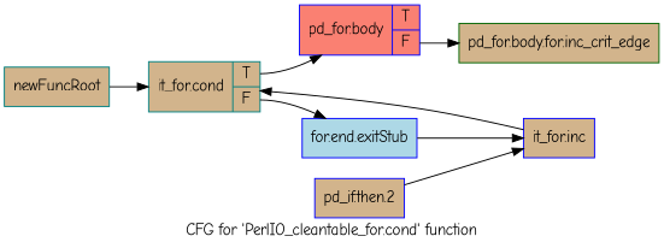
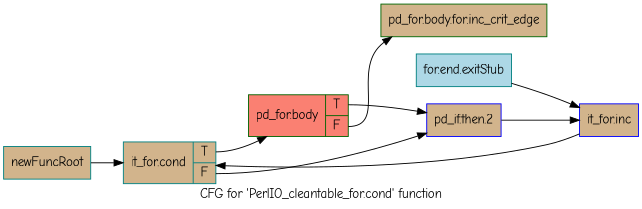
  digraph {
    fontname="Comic Neue"
    label="CFG for 'PerlIO_cleantable_for.cond' function"
    rankdir=LR
    node [color=blue fillcolor=tan fontname="Comic Neue" shape=record style=filled]
    edge [fontname="Comic Neue"]
    n1 [color=teal label="{newFuncRoot}"]
    n2 [color=teal label="{it_for.cond|{<s0>T|<s1>F}}"]
-   n3 [fillcolor=lightblue label="{for.end.exitStub}"]
-   n4 [fillcolor=salmon label="{pd_for.body|{<s0>T|<s1>F}}"]
+   n3 [color=teal fillcolor=lightblue label="{for.end.exitStub}"]
+   n4 [color=darkgreen fillcolor=salmon label="{pd_for.body|{<s0>T|<s1>F}}"]
    n5 [label="{it_for.inc}"]
    n6 [label="{pd_if.then.2}"]
    n7 [color=darkgreen label="{pd_for.body.for.inc_crit_edge}"]
    n1 -> n2
-   n2 -> n3 [tailport=s1]
+   n2 -> n6 [tailport=s1]
    n2 -> n4 [tailport=s0]
    n3 -> n5
+   n4 -> n6 [tailport=s0]
    n4 -> n7 [tailport=s1]
    n5 -> n2
    n6 -> n5
  }
